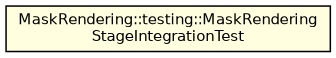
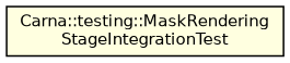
  digraph {
    rankdir=TB
-   n1 [color=black fillcolor=lightyellow fontname=Helvetica fontsize=10 height=0.2 label="MaskRendering::testing::MaskRendering\lStageIntegrationTest" shape=box style=filled width=0.4]
+   n1 [color=black fillcolor=lightyellow fontname=Helvetica fontsize=10 height=0.2 label="Carna::testing::MaskRendering\lStageIntegrationTest" shape=box style=filled width=0.4]
  }
